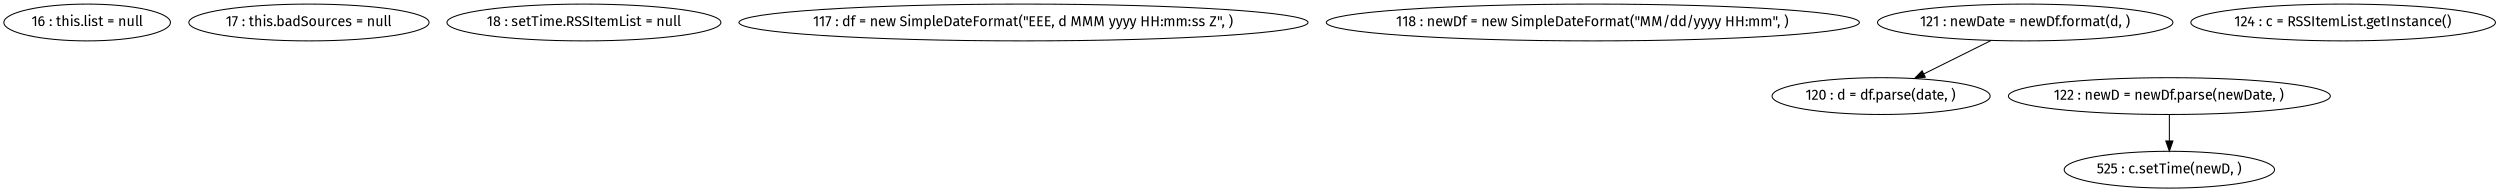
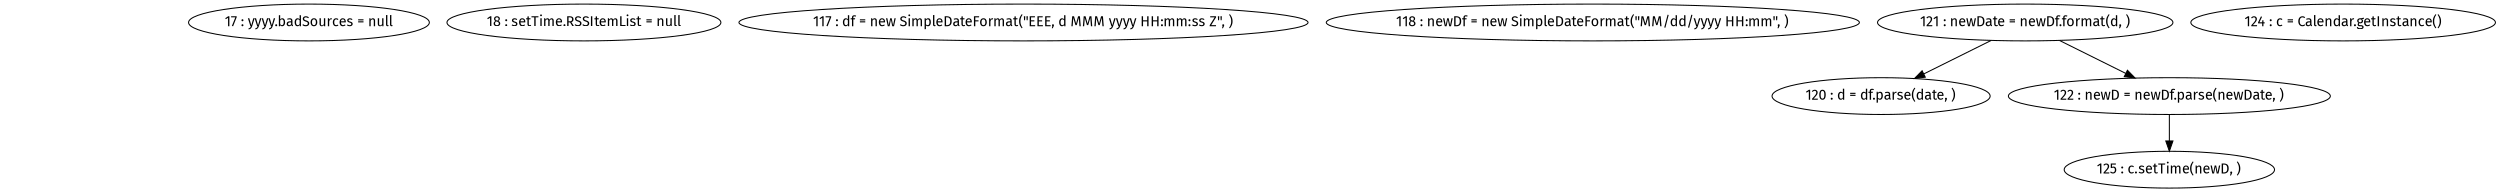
  digraph {
    fontname="Fira Sans"
    node [fontname="Fira Sans"]
    edge [fontname="Fira Sans"]
-   "16 : this.list = null"
-   "17 : this.badSources = null"
+   "17 : this.badSources = null" [label="17 : yyyy.badSources = null"]
    n3 [label="18 : setTime.RSSItemList = null"]
    "117 : df = new SimpleDateFormat(\"EEE, d MMM yyyy HH:mm:ss Z\", )"
    "118 : newDf = new SimpleDateFormat(\"MM/dd/yyyy HH:mm\", )"
    "121 : newDate = newDf.format(d, )"
    "120 : d = df.parse(date, )"
    "122 : newD = newDf.parse(newDate, )"
-   "125 : c.setTime(newD, )" [label="525 : c.setTime(newD, )"]
-   "124 : c = Calendar.getInstance()" [label="124 : c = RSSItemList.getInstance()"]
+   "125 : c.setTime(newD, )"
+   "124 : c = Calendar.getInstance()"
    "121 : newDate = newDf.format(d, )" -> "120 : d = df.parse(date, )"
+   "121 : newDate = newDf.format(d, )" -> "122 : newD = newDf.parse(newDate, )"
    "122 : newD = newDf.parse(newDate, )" -> "125 : c.setTime(newD, )"
  }
